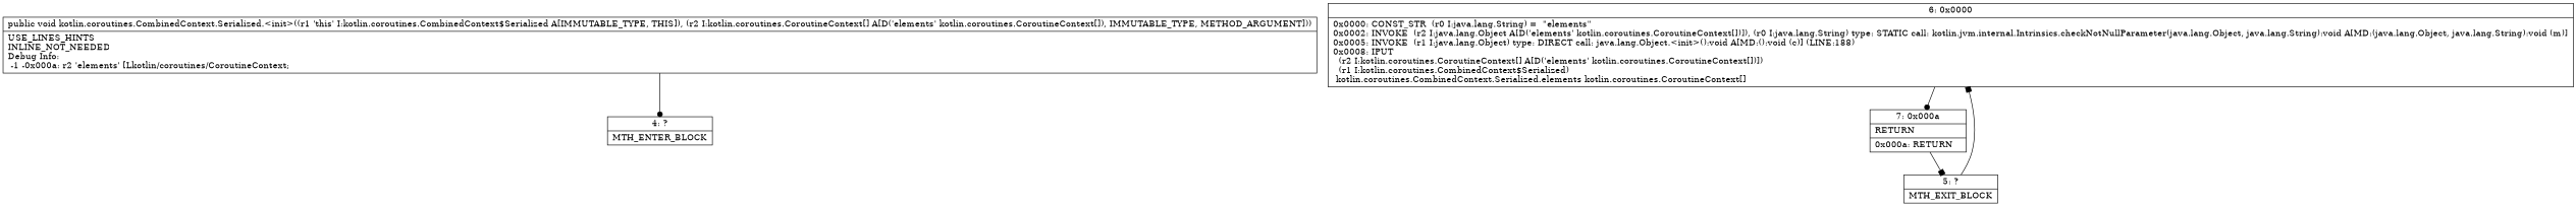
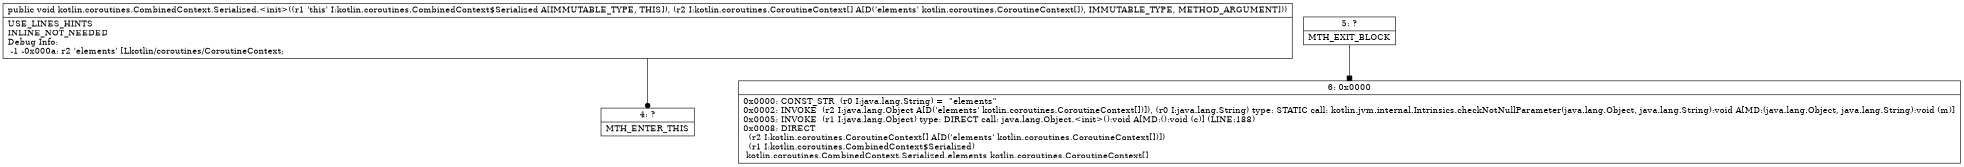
  digraph {
    node [shape=record]
    edge [arrowhead=dot]
-   n1 [label="{4\:\ ?|MTH_ENTER_BLOCK\l}"]
-   n2 [label="{6\:\ 0x0000|0x0000: CONST_STR  (r0 I:java.lang.String) =  \"elements\" \l0x0002: INVOKE  (r2 I:java.lang.Object A[D('elements' kotlin.coroutines.CoroutineContext[])]), (r0 I:java.lang.String) type: STATIC call: kotlin.jvm.internal.Intrinsics.checkNotNullParameter(java.lang.Object, java.lang.String):void A[MD:(java.lang.Object, java.lang.String):void (m)]\l0x0005: INVOKE  (r1 I:java.lang.Object) type: DIRECT call: java.lang.Object.\<init\>():void A[MD:():void (c)] (LINE:188)\l0x0008: IPUT  \l  (r2 I:kotlin.coroutines.CoroutineContext[] A[D('elements' kotlin.coroutines.CoroutineContext[])])\l  (r1 I:kotlin.coroutines.CombinedContext$Serialized)\l kotlin.coroutines.CombinedContext.Serialized.elements kotlin.coroutines.CoroutineContext[] \l}"]
-   n3 [label="{7\:\ 0x000a|RETURN\l|0x000a: RETURN   \l}"]
+   n1 [label="{4\:\ ?|MTH_ENTER_THIS\l}"]
+   n2 [label="{6\:\ 0x0000|0x0000: CONST_STR  (r0 I:java.lang.String) =  \"elements\" \l0x0002: INVOKE  (r2 I:java.lang.Object A[D('elements' kotlin.coroutines.CoroutineContext[])]), (r0 I:java.lang.String) type: STATIC call: kotlin.jvm.internal.Intrinsics.checkNotNullParameter(java.lang.Object, java.lang.String):void A[MD:(java.lang.Object, java.lang.String):void (m)]\l0x0005: INVOKE  (r1 I:java.lang.Object) type: DIRECT call: java.lang.Object.\<init\>():void A[MD:():void (c)] (LINE:188)\l0x0008: DIRECT  \l  (r2 I:kotlin.coroutines.CoroutineContext[] A[D('elements' kotlin.coroutines.CoroutineContext[])])\l  (r1 I:kotlin.coroutines.CombinedContext$Serialized)\l kotlin.coroutines.CombinedContext.Serialized.elements kotlin.coroutines.CoroutineContext[] \l}"]
    n4 [label="{5\:\ ?|MTH_EXIT_BLOCK\l}"]
    n5 [label="{public void kotlin.coroutines.CombinedContext.Serialized.\<init\>((r1 'this' I:kotlin.coroutines.CombinedContext$Serialized A[IMMUTABLE_TYPE, THIS]), (r2 I:kotlin.coroutines.CoroutineContext[] A[D('elements' kotlin.coroutines.CoroutineContext[]), IMMUTABLE_TYPE, METHOD_ARGUMENT]))  | USE_LINES_HINTS\lINLINE_NOT_NEEDED\lDebug Info:\l  \-1 \-0x000a: r2 'elements' [Lkotlin\/coroutines\/CoroutineContext;\l}"]
-   n2 -> n3
-   n3 -> n4 [arrowhead=box]
    n4 -> n2 [arrowhead=box]
    n5 -> n1
  }
